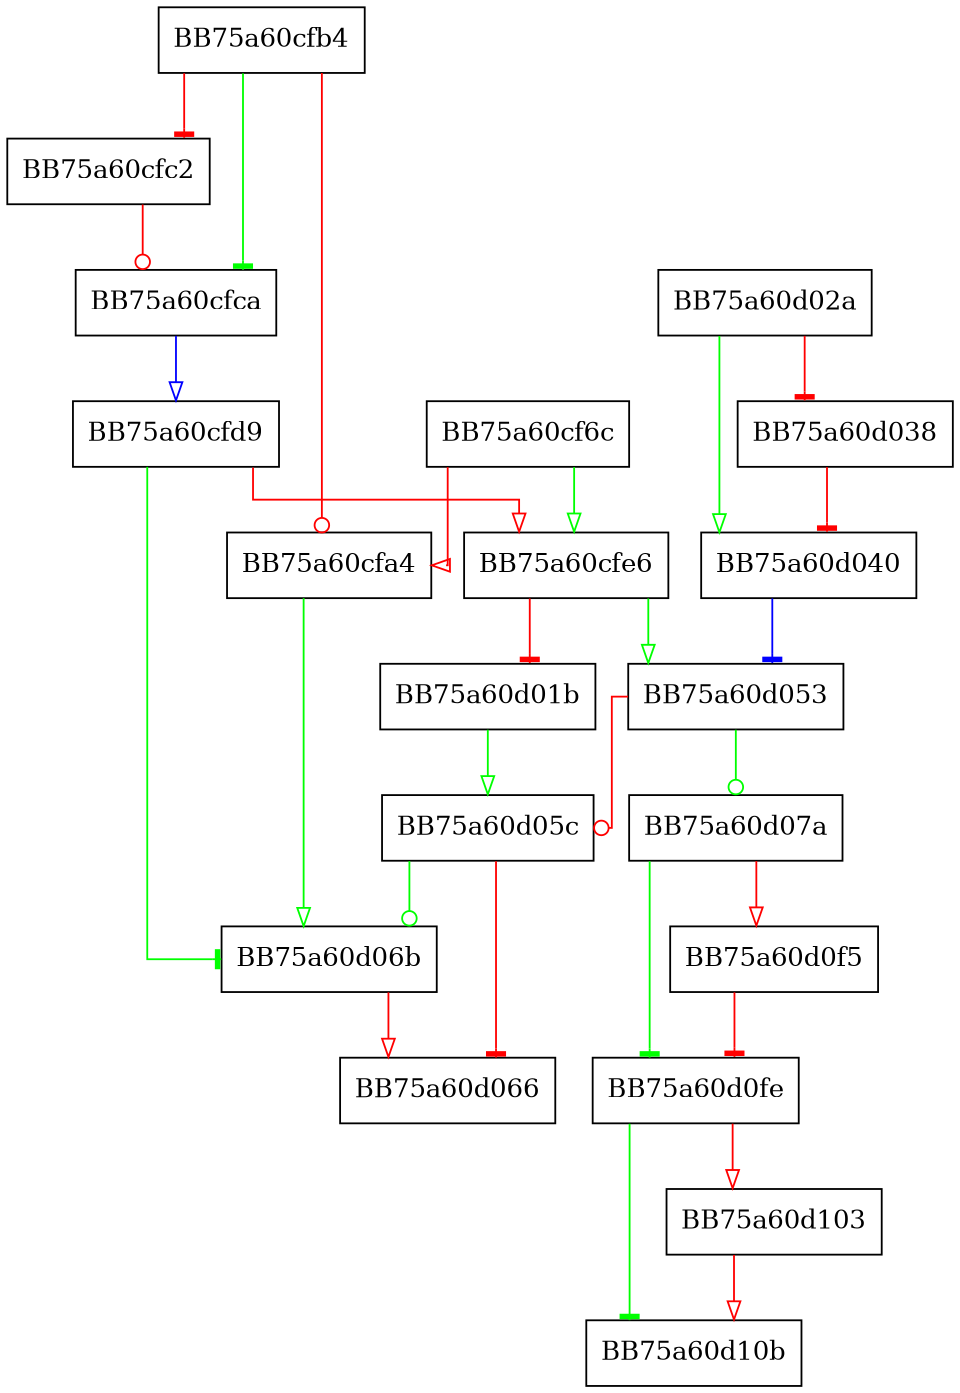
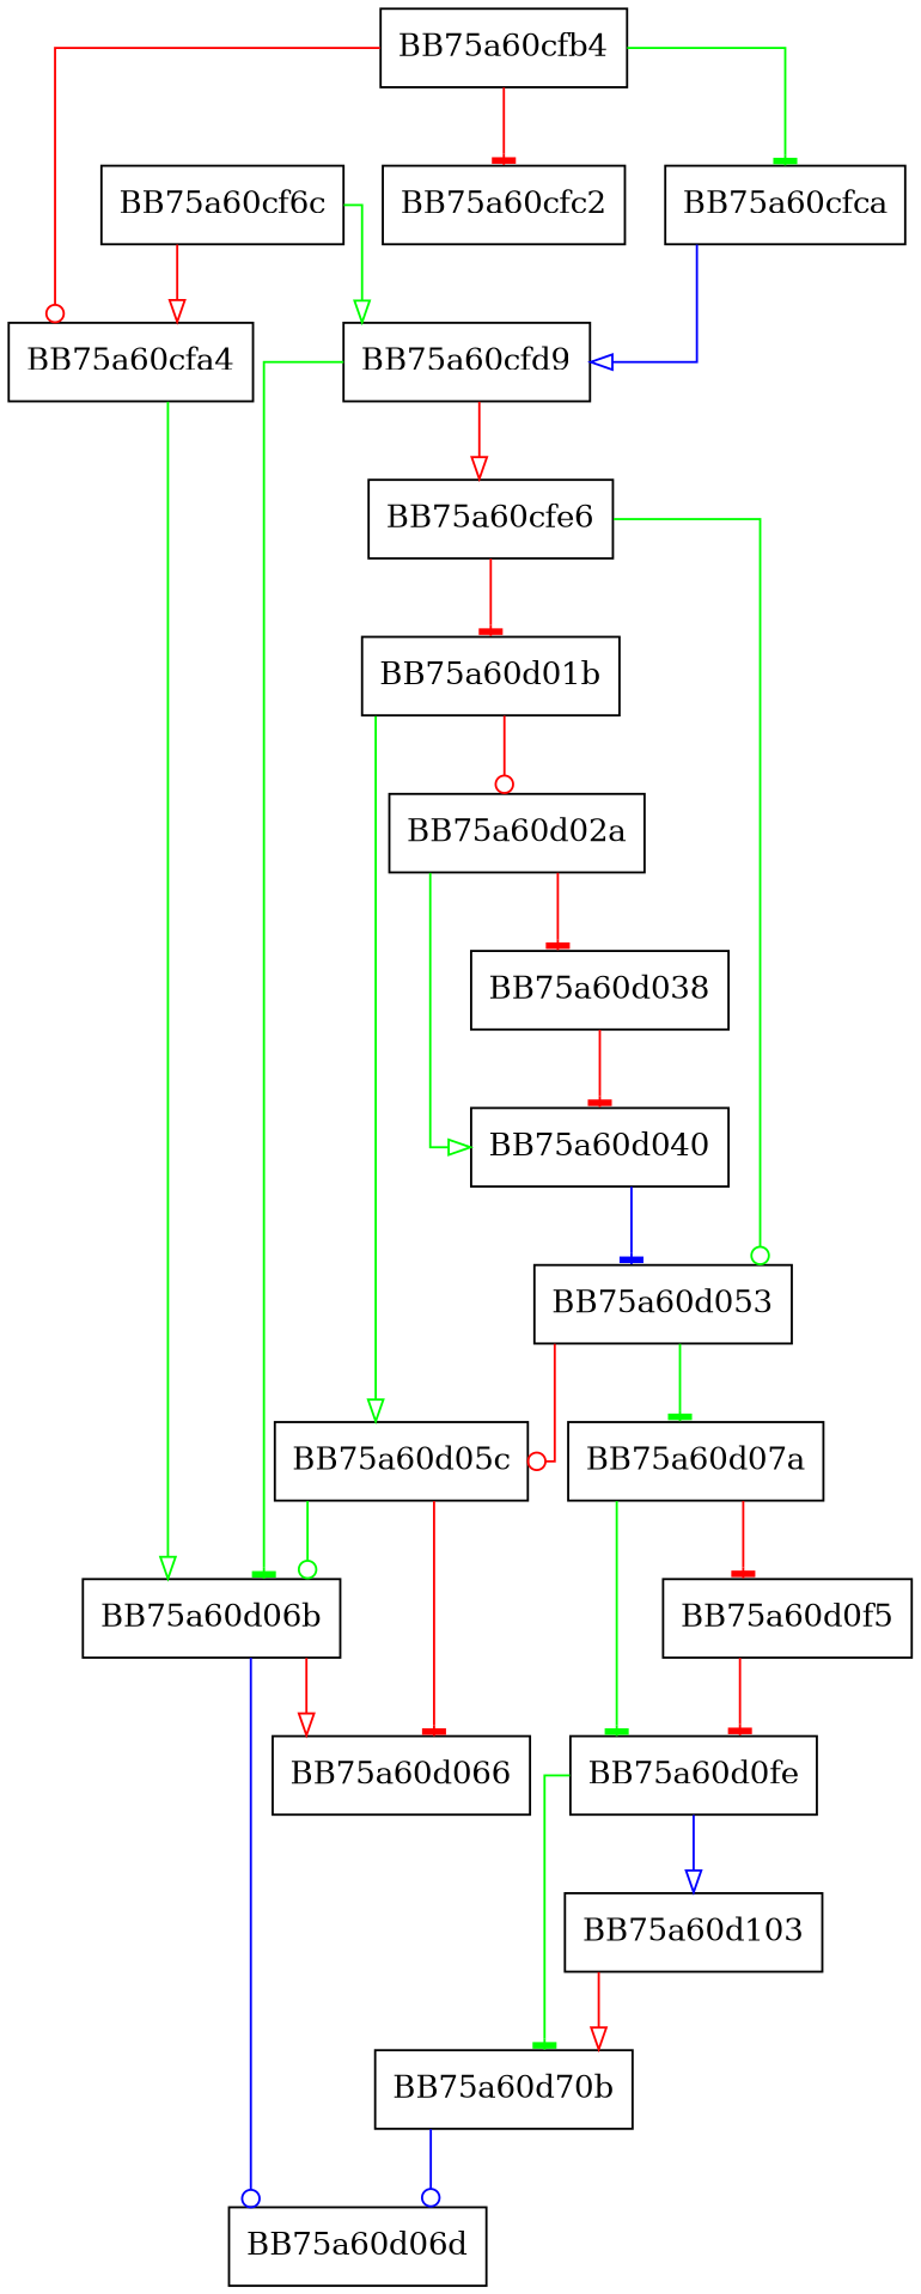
  digraph {
    splines=ortho
    node [shape=box]
    edge [arrowhead=tee color=red]
    BB75a60cf6c
    BB75a60cfd9
    BB75a60cfa4
    BB75a60d06b
    BB75a60cfe6
+   BB75a60d06d
    BB75a60d066
    BB75a60d053
    BB75a60d01b
    BB75a60cfb4
    BB75a60cfca
    BB75a60cfc2
    BB75a60d05c
    BB75a60d07a
    BB75a60d02a
    BB75a60d0fe
    BB75a60d0f5
    BB75a60d040
    BB75a60d038
-   BB75a60d10b
+   BB75a60d10b [label=BB75a60d70b]
    BB75a60d103
-   BB75a60cf6c -> BB75a60cfe6 [arrowhead=onormal color=green]
+   BB75a60cf6c -> BB75a60cfd9 [arrowhead=onormal color=green]
    BB75a60cf6c -> BB75a60cfa4 [arrowhead=onormal]
    BB75a60cfd9 -> BB75a60d06b [color=green]
    BB75a60cfd9 -> BB75a60cfe6 [arrowhead=onormal]
    BB75a60cfa4 -> BB75a60d06b [arrowhead=onormal color=green]
+   BB75a60d06b -> BB75a60d06d [arrowhead=odot color=blue]
    BB75a60d06b -> BB75a60d066 [arrowhead=onormal]
-   BB75a60cfe6 -> BB75a60d053 [arrowhead=onormal color=green]
+   BB75a60cfe6 -> BB75a60d053 [arrowhead=odot color=green]
    BB75a60cfe6 -> BB75a60d01b
    BB75a60d053 -> BB75a60d05c [arrowhead=odot]
-   BB75a60d053 -> BB75a60d07a [arrowhead=odot color=green]
+   BB75a60d053 -> BB75a60d07a [color=green]
    BB75a60d01b -> BB75a60d05c [arrowhead=onormal color=green]
+   BB75a60d01b -> BB75a60d02a [arrowhead=odot]
    BB75a60cfb4 -> BB75a60cfa4 [arrowhead=odot]
    BB75a60cfb4 -> BB75a60cfca [color=green]
    BB75a60cfb4 -> BB75a60cfc2
    BB75a60cfca -> BB75a60cfd9 [arrowhead=onormal color=blue]
-   BB75a60cfc2 -> BB75a60cfca [arrowhead=odot]
    BB75a60d05c -> BB75a60d06b [arrowhead=odot color=green]
    BB75a60d05c -> BB75a60d066
    BB75a60d07a -> BB75a60d0fe [color=green]
-   BB75a60d07a -> BB75a60d0f5 [arrowhead=onormal]
+   BB75a60d07a -> BB75a60d0f5
    BB75a60d02a -> BB75a60d040 [arrowhead=onormal color=green]
    BB75a60d02a -> BB75a60d038
    BB75a60d0fe -> BB75a60d10b [color=green]
-   BB75a60d0fe -> BB75a60d103 [arrowhead=onormal]
+   BB75a60d0fe -> BB75a60d103 [arrowhead=onormal color=blue]
    BB75a60d0f5 -> BB75a60d0fe
    BB75a60d040 -> BB75a60d053 [color=blue]
    BB75a60d038 -> BB75a60d040
+   BB75a60d10b -> BB75a60d06d [arrowhead=odot color=blue]
    BB75a60d103 -> BB75a60d10b [arrowhead=onormal]
  }
